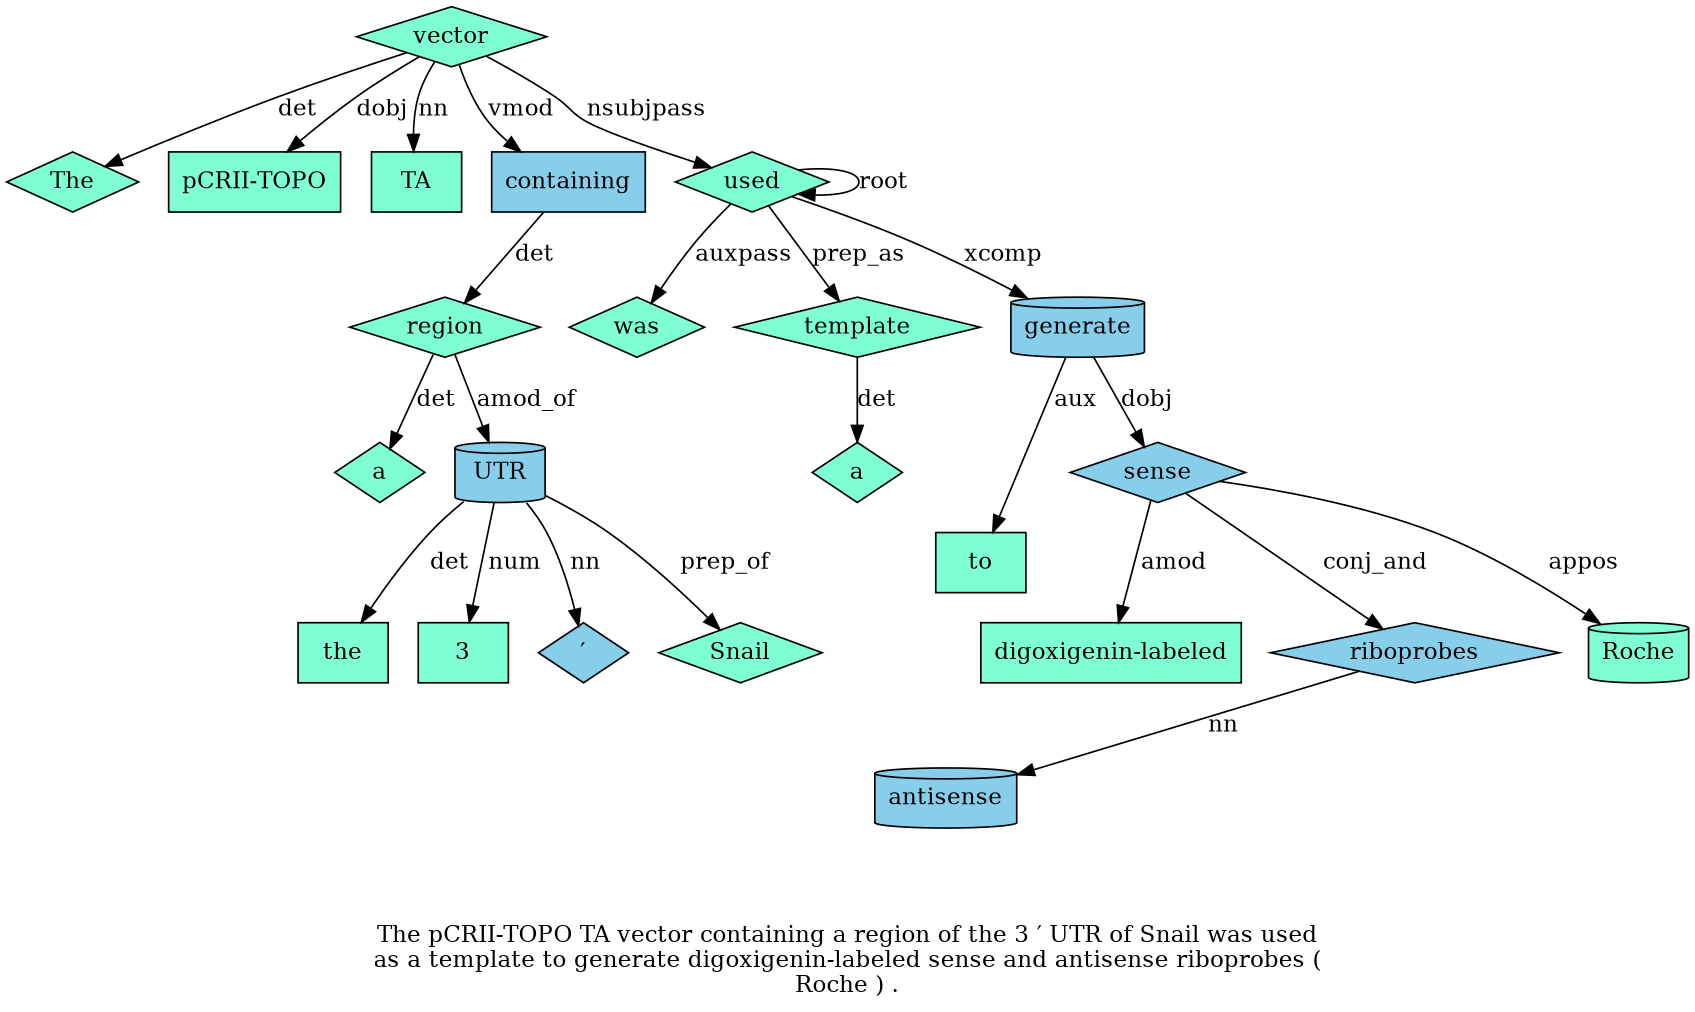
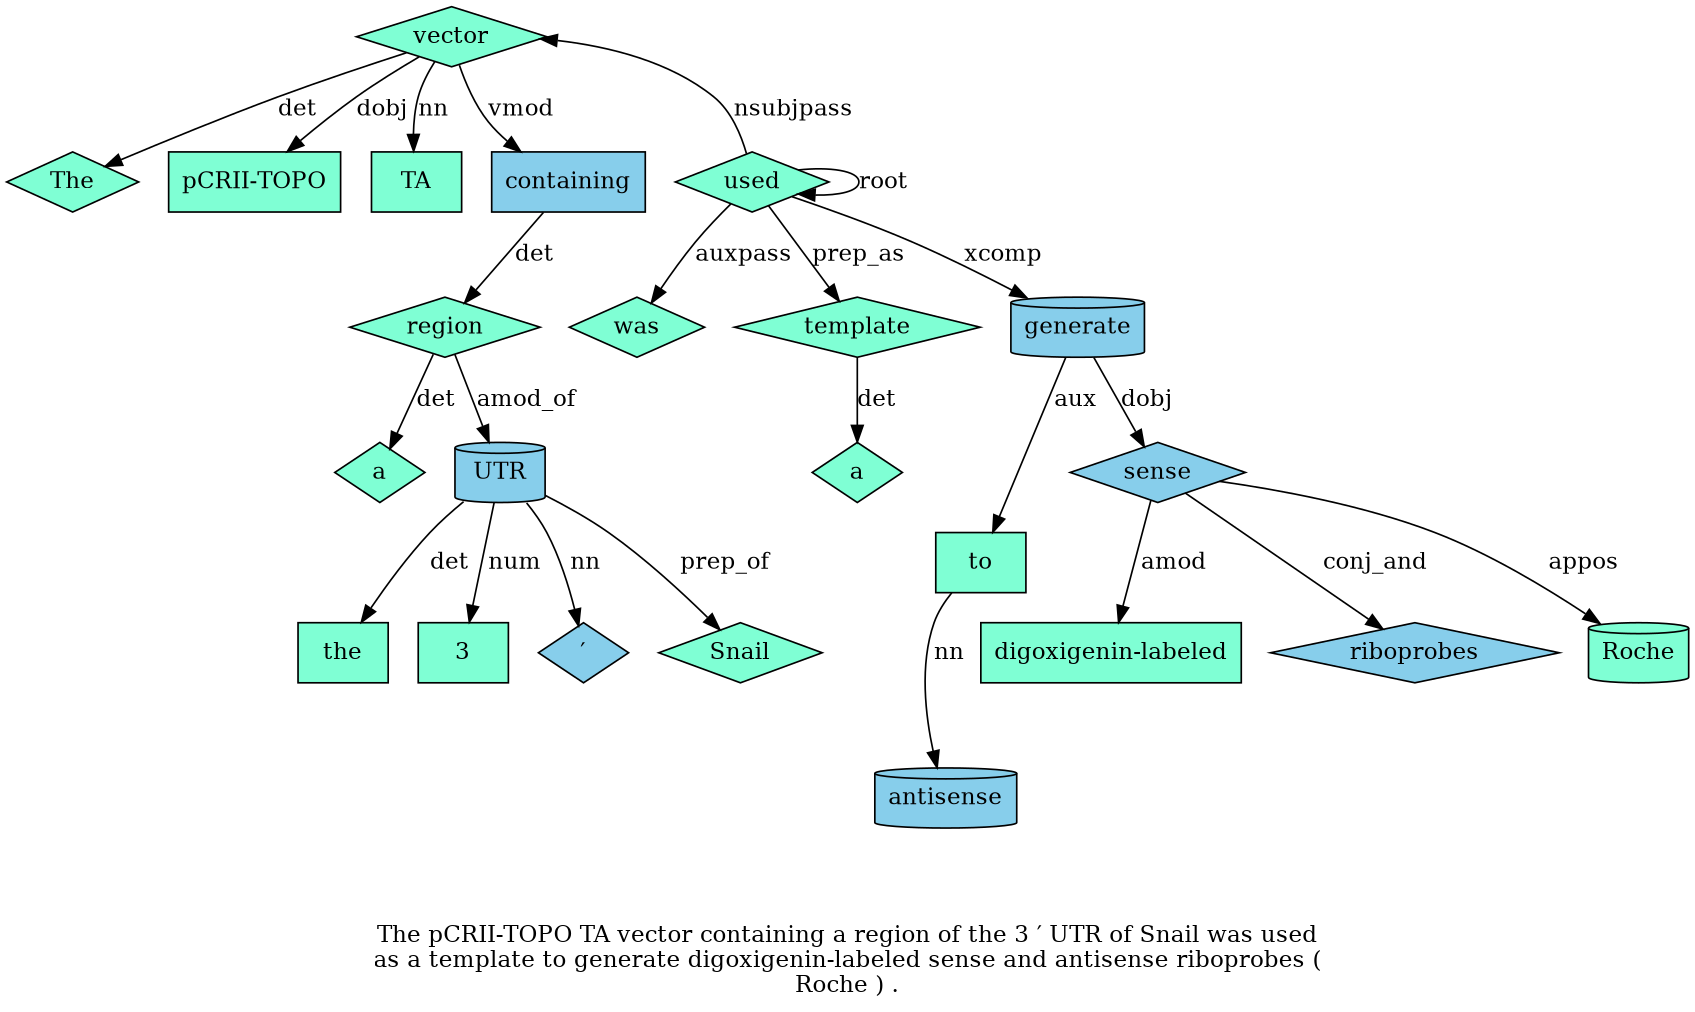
  digraph {
    label="The pCRII-TOPO TA vector containing a region of the 3 ′ UTR of Snail was used\nas a template to generate digoxigenin-labeled sense and antisense riboprobes (\nRoche ) ."
    node [fillcolor=aquamarine shape=diamond style=filled]
    n1 [label=vector]
    n2 [label=The]
    n3 [label="pCRII-TOPO" shape=box]
    n4 [label=TA shape=box]
    n5 [fillcolor=skyblue label=containing shape=box]
    n6 [label=region]
    n7 [label=used]
    n8 [label=was]
    n9 [label=template]
    n10 [fillcolor=skyblue label=generate shape=cylinder]
    n11 [label=a]
    n12 [label=to shape=box]
    n13 [fillcolor=skyblue label=sense]
    n14 [label=a]
    n15 [fillcolor=skyblue label=UTR shape=cylinder]
    n16 [label=the shape=box]
    n17 [label=3 shape=box]
    n18 [fillcolor=skyblue label="′"]
    n19 [label=Snail]
    n20 [label="digoxigenin-labeled" shape=box]
    n21 [fillcolor=skyblue label=riboprobes]
    n22 [label=Roche shape=cylinder]
    n23 [fillcolor=skyblue label=antisense shape=cylinder]
    n1 -> n2 [label=det]
    n1 -> n3 [label=dobj]
    n1 -> n4 [label=nn]
    n1 -> n5 [label=vmod]
    n5 -> n6 [label=det]
    n6 -> n14 [label=det]
    n6 -> n15 [label=amod_of]
-   n1 -> n7 [label=nsubjpass]
+   n7 -> n1 [label=nsubjpass]
    n7 -> n7 [label=root]
    n7 -> n8 [label=auxpass]
    n7 -> n9 [label=prep_as]
    n7 -> n10 [label=xcomp]
    n9 -> n11 [label=det]
    n10 -> n12 [label=aux]
    n10 -> n13 [label=dobj]
    n13 -> n20 [label=amod]
    n13 -> n21 [label=conj_and]
    n13 -> n22 [label=appos]
    n15 -> n16 [label=det]
    n15 -> n17 [label=num]
    n15 -> n18 [label=nn]
    n15 -> n19 [label=prep_of]
-   n21 -> n23 [label=nn]
+   n12 -> n23 [label=nn]
  }
